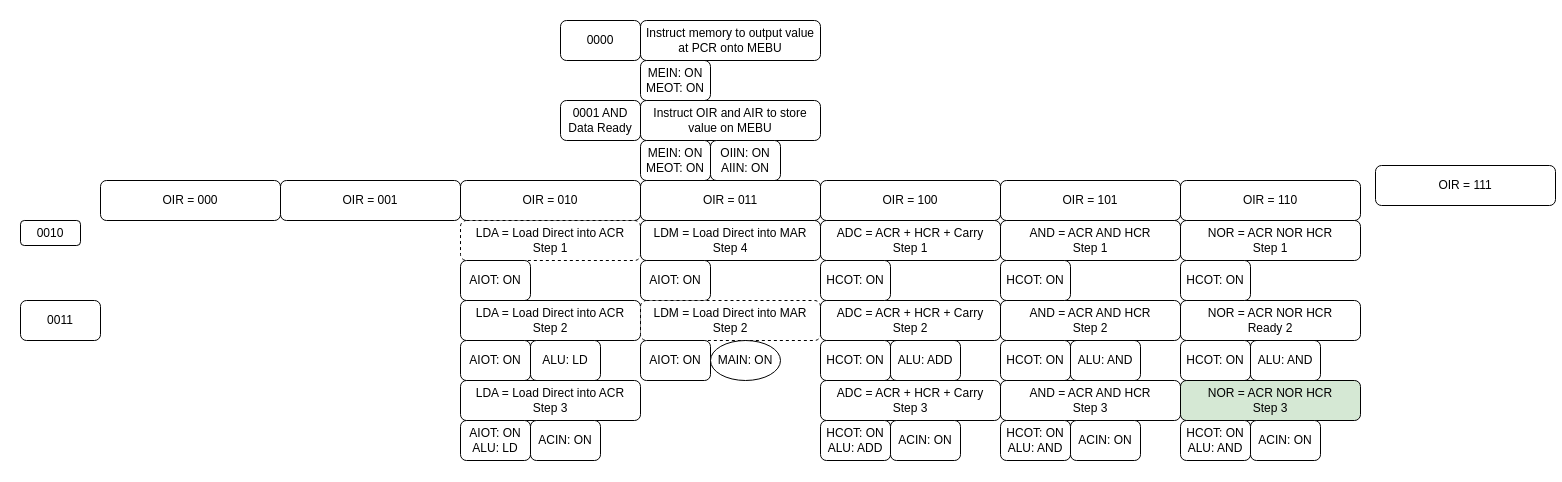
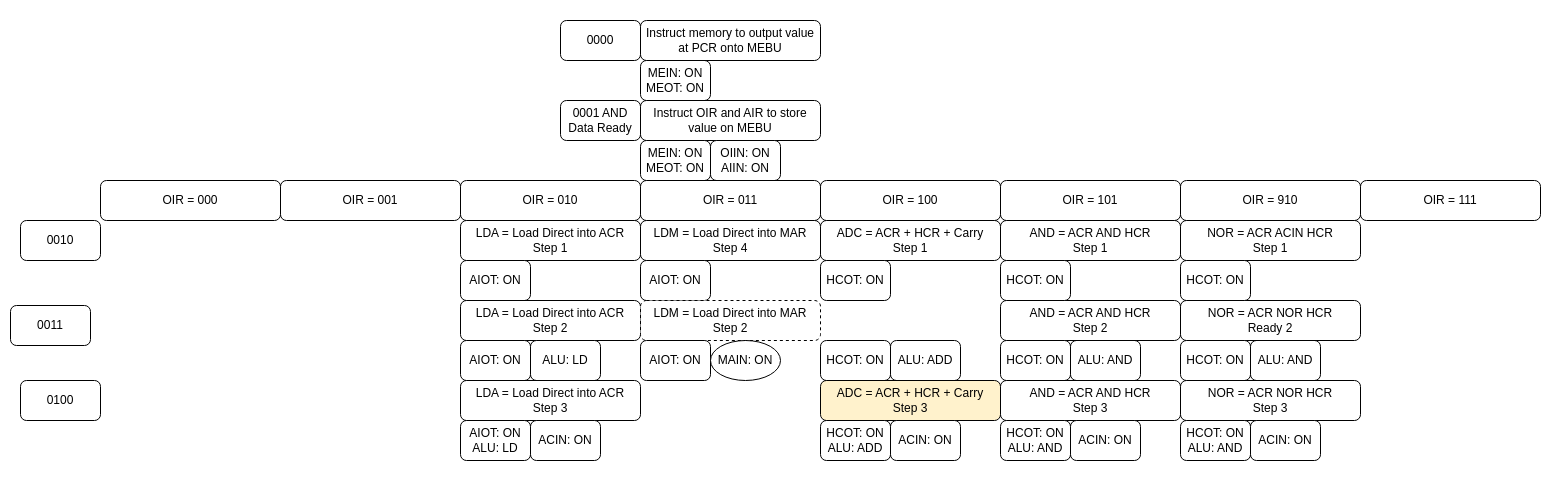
  <mxCell id="0" />
  <mxCell id="1" parent="0" />
  <mxCell id="2" value="MEIN: ON&lt;br&gt;MEOT: ON" style="rounded=1;whiteSpace=wrap;html=1;" parent="1" vertex="1"><mxGeometry x="640" y="60" width="70" height="40" as="geometry" /></mxCell>
  <mxCell id="3" value="Instruct memory to output value at PCR onto MEBU" style="rounded=1;whiteSpace=wrap;html=1;" parent="1" vertex="1"><mxGeometry x="640" y="20" width="180" height="40" as="geometry" /></mxCell>
  <mxCell id="4" value="0000" style="rounded=1;whiteSpace=wrap;html=1;" parent="1" vertex="1"><mxGeometry x="560" y="20" width="80" height="40" as="geometry" /></mxCell>
  <mxCell id="5" value="0001 AND&lt;div&gt;Data Ready&lt;/div&gt;" style="rounded=1;whiteSpace=wrap;html=1;" parent="1" vertex="1"><mxGeometry x="560" y="100" width="80" height="40" as="geometry" /></mxCell>
  <mxCell id="6" value="Instruct OIR and AIR to store value on MEBU" style="rounded=1;whiteSpace=wrap;html=1;" parent="1" vertex="1"><mxGeometry x="640" y="100" width="180" height="40" as="geometry" /></mxCell>
  <mxCell id="7" value="MEIN: ON&lt;br&gt;MEOT: ON" style="rounded=1;whiteSpace=wrap;html=1;" parent="1" vertex="1"><mxGeometry x="640" y="140" width="70" height="40" as="geometry" /></mxCell>
  <mxCell id="8" value="OIIN: ON&lt;br&gt;AIIN: ON" style="rounded=1;whiteSpace=wrap;html=1;" parent="1" vertex="1"><mxGeometry x="710" y="140" width="70" height="40" as="geometry" /></mxCell>
- <mxCell id="9" value="0010" style="rounded=1;whiteSpace=wrap;html=1;" vertex="1" parent="1"><mxGeometry x="20" y="220" width="60" height="25" as="geometry" /></mxCell>
+ <mxCell id="9" value="0010" style="rounded=1;whiteSpace=wrap;html=1;" vertex="1" parent="1"><mxGeometry x="20" y="220" width="80" height="40" as="geometry" /></mxCell>
  <mxCell id="10" value="OIR = 100" style="rounded=1;whiteSpace=wrap;html=1;" vertex="1" parent="1"><mxGeometry x="820" y="180" width="180" height="40" as="geometry" /></mxCell>
- <mxCell id="11" value="OIR = 111" style="rounded=1;whiteSpace=wrap;html=1;" vertex="1" parent="1"><mxGeometry x="1375" y="165" width="180" height="40" as="geometry" /></mxCell>
- <mxCell id="12" value="OIR = 110" style="rounded=1;whiteSpace=wrap;html=1;" vertex="1" parent="1"><mxGeometry x="1180" y="180" width="180" height="40" as="geometry" /></mxCell>
+ <mxCell id="11" value="OIR = 111" style="rounded=1;whiteSpace=wrap;html=1;" vertex="1" parent="1"><mxGeometry x="1360" y="180" width="180" height="40" as="geometry" /></mxCell>
+ <mxCell id="12" value="OIR = 910" style="rounded=1;whiteSpace=wrap;html=1;" vertex="1" parent="1"><mxGeometry x="1180" y="180" width="180" height="40" as="geometry" /></mxCell>
  <mxCell id="13" value="OIR = 101" style="rounded=1;whiteSpace=wrap;html=1;" vertex="1" parent="1"><mxGeometry x="1000" y="180" width="180" height="40" as="geometry" /></mxCell>
  <mxCell id="14" value="OIR = 000" style="rounded=1;whiteSpace=wrap;html=1;" vertex="1" parent="1"><mxGeometry x="100" y="180" width="180" height="40" as="geometry" /></mxCell>
  <mxCell id="15" value="OIR = 001" style="rounded=1;whiteSpace=wrap;html=1;" vertex="1" parent="1"><mxGeometry x="280" y="180" width="180" height="40" as="geometry" /></mxCell>
  <mxCell id="16" value="OIR = 010" style="rounded=1;whiteSpace=wrap;html=1;" vertex="1" parent="1"><mxGeometry x="460" y="180" width="180" height="40" as="geometry" /></mxCell>
  <mxCell id="17" value="OIR = 011" style="rounded=1;whiteSpace=wrap;html=1;" vertex="1" parent="1"><mxGeometry x="640" y="180" width="180" height="40" as="geometry" /></mxCell>
- <mxCell id="18" value="LDA = Load Direct into ACR&lt;div&gt;Step 1&lt;/div&gt;" style="rounded=1;whiteSpace=wrap;html=1;dashed=1;" vertex="1" parent="1"><mxGeometry x="460" y="220" width="180" height="40" as="geometry" /></mxCell>
+ <mxCell id="18" value="LDA = Load Direct into ACR&lt;div&gt;Step 1&lt;/div&gt;" style="rounded=1;whiteSpace=wrap;html=1;" vertex="1" parent="1"><mxGeometry x="460" y="220" width="180" height="40" as="geometry" /></mxCell>
  <mxCell id="19" value="LDM = Load Direct into MAR&lt;div&gt;Step 4&lt;/div&gt;" style="rounded=1;whiteSpace=wrap;html=1;" vertex="1" parent="1"><mxGeometry x="640" y="220" width="180" height="40" as="geometry" /></mxCell>
  <mxCell id="20" value="AIOT: ON" style="rounded=1;whiteSpace=wrap;html=1;" vertex="1" parent="1"><mxGeometry x="460" y="260" width="70" height="40" as="geometry" /></mxCell>
  <mxCell id="21" value="LDA = Load Direct into ACR&lt;div&gt;Step 2&lt;/div&gt;" style="rounded=1;whiteSpace=wrap;html=1;" vertex="1" parent="1"><mxGeometry x="460" y="300" width="180" height="40" as="geometry" /></mxCell>
  <mxCell id="22" value="AIOT: ON" style="rounded=1;whiteSpace=wrap;html=1;" vertex="1" parent="1"><mxGeometry x="640" y="260" width="70" height="40" as="geometry" /></mxCell>
  <mxCell id="23" value="LDM = Load Direct into MAR&lt;div&gt;Step 2&lt;/div&gt;" style="rounded=1;whiteSpace=wrap;html=1;dashed=1;" vertex="1" parent="1"><mxGeometry x="640" y="300" width="180" height="40" as="geometry" /></mxCell>
- <mxCell id="24" value="0011" style="rounded=1;whiteSpace=wrap;html=1;" vertex="1" parent="1"><mxGeometry x="20" y="300" width="80" height="40" as="geometry" /></mxCell>
+ <mxCell id="24" value="0011" style="rounded=1;whiteSpace=wrap;html=1;" vertex="1" parent="1"><mxGeometry x="10" y="305" width="80" height="40" as="geometry" /></mxCell>
  <mxCell id="25" value="AIOT: ON" style="rounded=1;whiteSpace=wrap;html=1;" vertex="1" parent="1"><mxGeometry x="460" y="340" width="70" height="40" as="geometry" /></mxCell>
  <mxCell id="26" value="AIOT: ON" style="rounded=1;whiteSpace=wrap;html=1;" vertex="1" parent="1"><mxGeometry x="640" y="340" width="70" height="40" as="geometry" /></mxCell>
  <mxCell id="27" value="ALU: LD" style="rounded=1;whiteSpace=wrap;html=1;" vertex="1" parent="1"><mxGeometry x="530" y="340" width="70" height="40" as="geometry" /></mxCell>
  <mxCell id="28" value="MAIN: ON" style="ellipse;whiteSpace=wrap;html=1;" vertex="1" parent="1"><mxGeometry x="710" y="340" width="70" height="40" as="geometry" /></mxCell>
  <mxCell id="29" value="LDA = Load Direct into ACR&lt;div&gt;Step 3&lt;/div&gt;" style="rounded=1;whiteSpace=wrap;html=1;" vertex="1" parent="1"><mxGeometry x="460" y="380" width="180" height="40" as="geometry" /></mxCell>
  <mxCell id="30" value="AIOT: ON&lt;br&gt;ALU: LD" style="rounded=1;whiteSpace=wrap;html=1;" vertex="1" parent="1"><mxGeometry x="460" y="420" width="70" height="40" as="geometry" /></mxCell>
  <mxCell id="31" value="ACIN: ON" style="rounded=1;whiteSpace=wrap;html=1;" vertex="1" parent="1"><mxGeometry x="530" y="420" width="70" height="40" as="geometry" /></mxCell>
+ <mxCell id="32" value="0100" style="rounded=1;whiteSpace=wrap;html=1;" vertex="1" parent="1"><mxGeometry x="20" y="380" width="80" height="40" as="geometry" /></mxCell>
  <mxCell id="33" value="ADC = ACR + HCR + Carry&lt;div&gt;Step 1&lt;/div&gt;" style="rounded=1;whiteSpace=wrap;html=1;" vertex="1" parent="1"><mxGeometry x="820" y="220" width="180" height="40" as="geometry" /></mxCell>
  <mxCell id="34" value="ALU: ADD" style="rounded=1;whiteSpace=wrap;html=1;" vertex="1" parent="1"><mxGeometry x="890" y="340" width="70" height="40" as="geometry" /></mxCell>
- <mxCell id="35" value="ADC = ACR + HCR + Carry&lt;br&gt;&lt;div&gt;Step 2&lt;/div&gt;" style="rounded=1;whiteSpace=wrap;html=1;" vertex="1" parent="1"><mxGeometry x="820" y="300" width="180" height="40" as="geometry" /></mxCell>
  <mxCell id="36" value="HCOT: ON" style="rounded=1;whiteSpace=wrap;html=1;" vertex="1" parent="1"><mxGeometry x="820" y="260" width="70" height="40" as="geometry" /></mxCell>
  <mxCell id="37" value="HCOT: ON" style="rounded=1;whiteSpace=wrap;html=1;" vertex="1" parent="1"><mxGeometry x="820" y="340" width="70" height="40" as="geometry" /></mxCell>
- <mxCell id="38" value="ADC = ACR + HCR + Carry&lt;br&gt;&lt;div&gt;Step 3&lt;/div&gt;" style="rounded=1;whiteSpace=wrap;html=1;" vertex="1" parent="1"><mxGeometry x="820" y="380" width="180" height="40" as="geometry" /></mxCell>
+ <mxCell id="38" value="ADC = ACR + HCR + Carry&lt;br&gt;&lt;div&gt;Step 3&lt;/div&gt;" style="rounded=1;whiteSpace=wrap;html=1;fillColor=#fff2cc;" vertex="1" parent="1"><mxGeometry x="820" y="380" width="180" height="40" as="geometry" /></mxCell>
  <mxCell id="39" value="HCOT: ON&lt;div&gt;ALU: ADD&lt;/div&gt;" style="rounded=1;whiteSpace=wrap;html=1;" vertex="1" parent="1"><mxGeometry x="820" y="420" width="70" height="40" as="geometry" /></mxCell>
  <mxCell id="40" value="ACIN: ON" style="rounded=1;whiteSpace=wrap;html=1;" vertex="1" parent="1"><mxGeometry x="890" y="420" width="70" height="40" as="geometry" /></mxCell>
  <mxCell id="41" value="AND = ACR AND HCR&lt;div&gt;Step 1&lt;/div&gt;" style="rounded=1;whiteSpace=wrap;html=1;" vertex="1" parent="1"><mxGeometry x="1000" y="220" width="180" height="40" as="geometry" /></mxCell>
  <mxCell id="42" value="ALU: AND" style="rounded=1;whiteSpace=wrap;html=1;" vertex="1" parent="1"><mxGeometry x="1070" y="340" width="70" height="40" as="geometry" /></mxCell>
  <mxCell id="43" value="AND = ACR AND HCR&lt;div&gt;Step 2&lt;/div&gt;" style="rounded=1;whiteSpace=wrap;html=1;" vertex="1" parent="1"><mxGeometry x="1000" y="300" width="180" height="40" as="geometry" /></mxCell>
  <mxCell id="44" value="HCOT: ON" style="rounded=1;whiteSpace=wrap;html=1;" vertex="1" parent="1"><mxGeometry x="1000" y="260" width="70" height="40" as="geometry" /></mxCell>
  <mxCell id="45" value="HCOT: ON" style="rounded=1;whiteSpace=wrap;html=1;" vertex="1" parent="1"><mxGeometry x="1000" y="340" width="70" height="40" as="geometry" /></mxCell>
  <mxCell id="46" value="AND = ACR AND HCR&lt;div&gt;Step 3&lt;/div&gt;" style="rounded=1;whiteSpace=wrap;html=1;" vertex="1" parent="1"><mxGeometry x="1000" y="380" width="180" height="40" as="geometry" /></mxCell>
  <mxCell id="47" value="HCOT: ON&lt;div&gt;ALU: AND&lt;/div&gt;" style="rounded=1;whiteSpace=wrap;html=1;" vertex="1" parent="1"><mxGeometry x="1000" y="420" width="70" height="40" as="geometry" /></mxCell>
  <mxCell id="48" value="ACIN: ON" style="rounded=1;whiteSpace=wrap;html=1;" vertex="1" parent="1"><mxGeometry x="1070" y="420" width="70" height="40" as="geometry" /></mxCell>
- <mxCell id="49" value="NOR = ACR NOR HCR&lt;div&gt;Step 1&lt;/div&gt;" style="rounded=1;whiteSpace=wrap;html=1;" vertex="1" parent="1"><mxGeometry x="1180" y="220" width="180" height="40" as="geometry" /></mxCell>
+ <mxCell id="49" value="NOR = ACR ACIN HCR&lt;div&gt;Step 1&lt;/div&gt;" style="rounded=1;whiteSpace=wrap;html=1;" vertex="1" parent="1"><mxGeometry x="1180" y="220" width="180" height="40" as="geometry" /></mxCell>
  <mxCell id="50" value="ALU: AND" style="rounded=1;whiteSpace=wrap;html=1;" vertex="1" parent="1"><mxGeometry x="1250" y="340" width="70" height="40" as="geometry" /></mxCell>
  <mxCell id="51" value="NOR = ACR NOR HCR&lt;br&gt;&lt;div&gt;Ready 2&lt;/div&gt;" style="rounded=1;whiteSpace=wrap;html=1;" vertex="1" parent="1"><mxGeometry x="1180" y="300" width="180" height="40" as="geometry" /></mxCell>
  <mxCell id="52" value="HCOT: ON" style="rounded=1;whiteSpace=wrap;html=1;" vertex="1" parent="1"><mxGeometry x="1180" y="260" width="70" height="40" as="geometry" /></mxCell>
  <mxCell id="53" value="HCOT: ON" style="rounded=1;whiteSpace=wrap;html=1;" vertex="1" parent="1"><mxGeometry x="1180" y="340" width="70" height="40" as="geometry" /></mxCell>
- <mxCell id="54" value="NOR = ACR NOR HCR&lt;br&gt;&lt;div&gt;Step 3&lt;/div&gt;" style="rounded=1;whiteSpace=wrap;html=1;fillColor=#d5e8d4;" vertex="1" parent="1"><mxGeometry x="1180" y="380" width="180" height="40" as="geometry" /></mxCell>
+ <mxCell id="54" value="NOR = ACR NOR HCR&lt;br&gt;&lt;div&gt;Step 3&lt;/div&gt;" style="rounded=1;whiteSpace=wrap;html=1;" vertex="1" parent="1"><mxGeometry x="1180" y="380" width="180" height="40" as="geometry" /></mxCell>
  <mxCell id="55" value="HCOT: ON&lt;div&gt;ALU: AND&lt;/div&gt;" style="rounded=1;whiteSpace=wrap;html=1;" vertex="1" parent="1"><mxGeometry x="1180" y="420" width="70" height="40" as="geometry" /></mxCell>
  <mxCell id="56" value="ACIN: ON" style="rounded=1;whiteSpace=wrap;html=1;" vertex="1" parent="1"><mxGeometry x="1250" y="420" width="70" height="40" as="geometry" /></mxCell>
